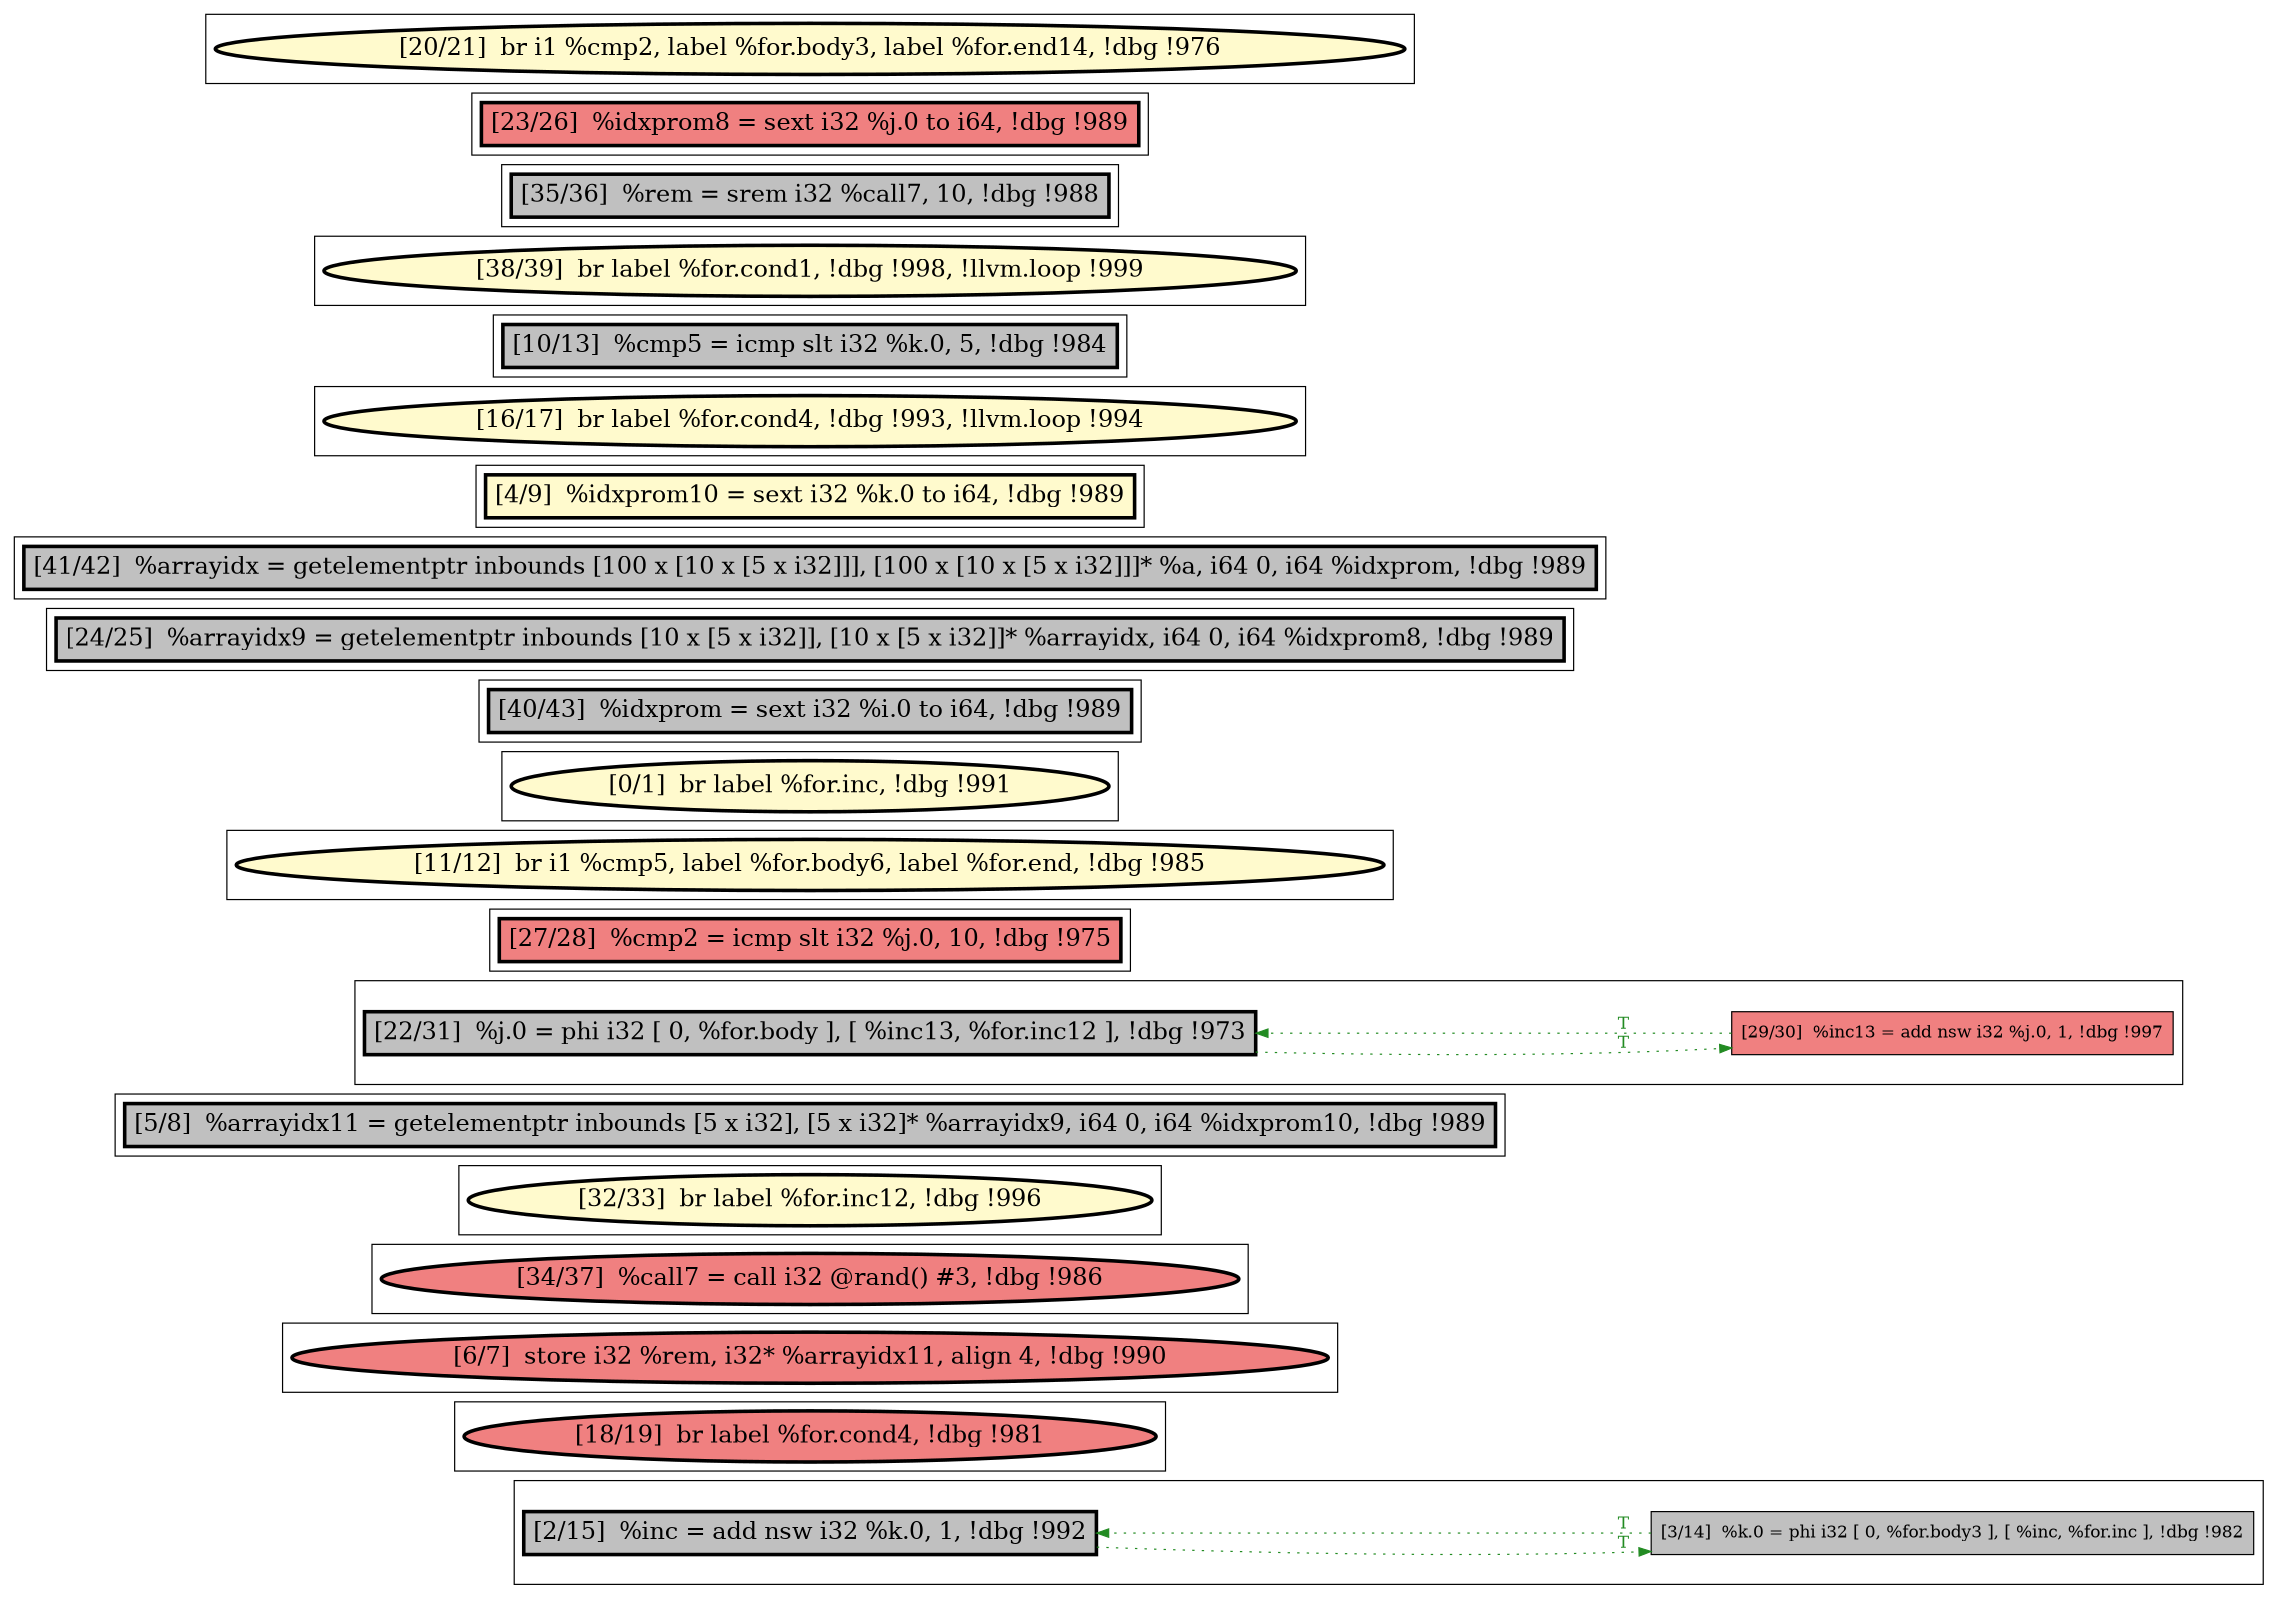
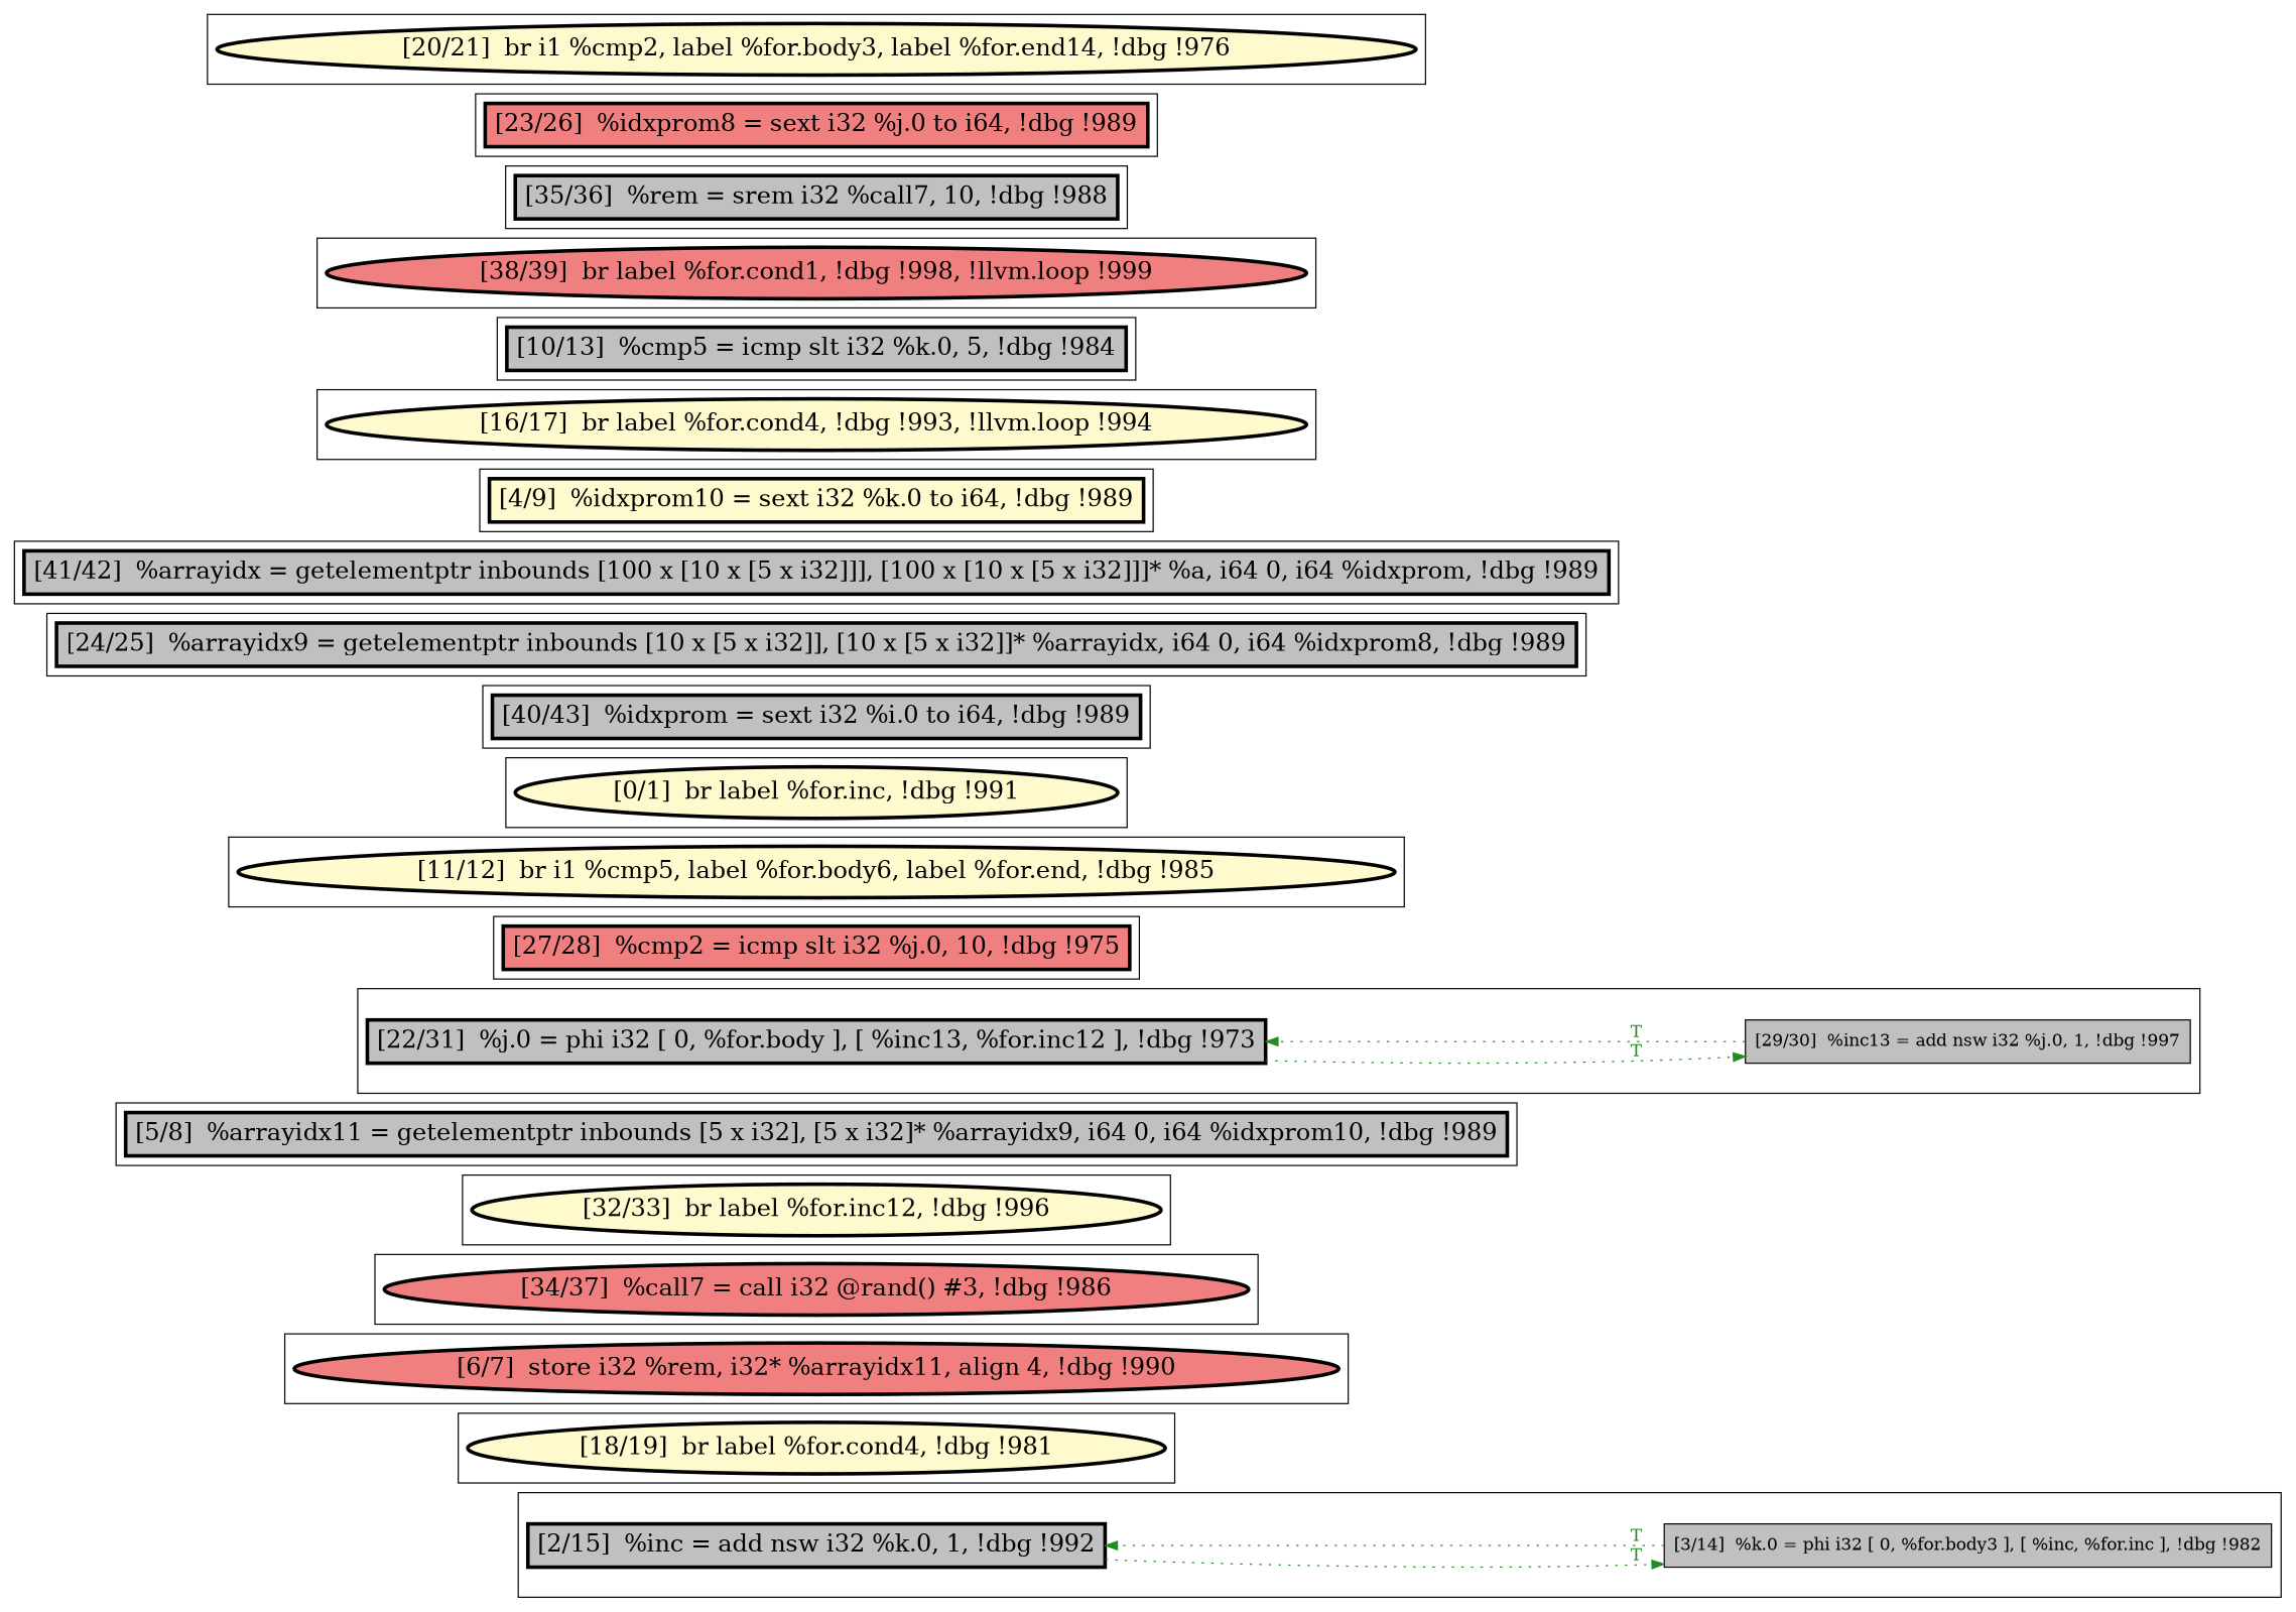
  digraph {
    rankdir=LR
    node [fillcolor=grey fontsize=20 penwidth=3.0 shape=rectangle style=filled]
    edge [color=forestgreen fontcolor=forestgreen style=dotted]
    n1 [label="[2/15]  %inc = add nsw i32 %k.0, 1, !dbg !992"]
    n2 [label="[3/14]  %k.0 = phi i32 [ 0, %for.body3 ], [ %inc, %for.inc ], !dbg !982" fontsize="" penwidth=""]
-   n3 [fillcolor=lightcoral label="[18/19]  br label %for.cond4, !dbg !981" shape=ellipse]
+   n3 [fillcolor=lemonchiffon label="[18/19]  br label %for.cond4, !dbg !981" shape=ellipse]
    n4 [fillcolor=lightcoral label="[6/7]  store i32 %rem, i32* %arrayidx11, align 4, !dbg !990" shape=ellipse]
    n5 [fillcolor=lightcoral label="[34/37]  %call7 = call i32 @rand() #3, !dbg !986" shape=ellipse]
    n6 [fillcolor=lemonchiffon label="[32/33]  br label %for.inc12, !dbg !996" shape=ellipse]
    n7 [label="[5/8]  %arrayidx11 = getelementptr inbounds [5 x i32], [5 x i32]* %arrayidx9, i64 0, i64 %idxprom10, !dbg !989"]
    n8 [label="[22/31]  %j.0 = phi i32 [ 0, %for.body ], [ %inc13, %for.inc12 ], !dbg !973"]
-   n9 [fillcolor=lightcoral label="[29/30]  %inc13 = add nsw i32 %j.0, 1, !dbg !997" fontsize="" penwidth=""]
+   n9 [label="[29/30]  %inc13 = add nsw i32 %j.0, 1, !dbg !997" fontsize="" penwidth=""]
    n10 [fillcolor=lightcoral label="[27/28]  %cmp2 = icmp slt i32 %j.0, 10, !dbg !975"]
    n11 [fillcolor=lemonchiffon label="[11/12]  br i1 %cmp5, label %for.body6, label %for.end, !dbg !985" shape=ellipse]
    n12 [fillcolor=lemonchiffon label="[0/1]  br label %for.inc, !dbg !991" shape=ellipse]
    n13 [label="[40/43]  %idxprom = sext i32 %i.0 to i64, !dbg !989"]
    n14 [label="[24/25]  %arrayidx9 = getelementptr inbounds [10 x [5 x i32]], [10 x [5 x i32]]* %arrayidx, i64 0, i64 %idxprom8, !dbg !989"]
    n15 [label="[41/42]  %arrayidx = getelementptr inbounds [100 x [10 x [5 x i32]]], [100 x [10 x [5 x i32]]]* %a, i64 0, i64 %idxprom, !dbg !989"]
    n16 [fillcolor=lemonchiffon label="[4/9]  %idxprom10 = sext i32 %k.0 to i64, !dbg !989"]
    n17 [fillcolor=lemonchiffon label="[16/17]  br label %for.cond4, !dbg !993, !llvm.loop !994" shape=ellipse]
    n18 [label="[10/13]  %cmp5 = icmp slt i32 %k.0, 5, !dbg !984"]
-   n19 [fillcolor=lemonchiffon label="[38/39]  br label %for.cond1, !dbg !998, !llvm.loop !999" shape=ellipse]
+   n19 [fillcolor=lightcoral label="[38/39]  br label %for.cond1, !dbg !998, !llvm.loop !999" shape=ellipse]
    n20 [label="[35/36]  %rem = srem i32 %call7, 10, !dbg !988"]
    n21 [fillcolor=lightcoral label="[23/26]  %idxprom8 = sext i32 %j.0 to i64, !dbg !989"]
    n22 [fillcolor=lemonchiffon label="[20/21]  br i1 %cmp2, label %for.body3, label %for.end14, !dbg !976" shape=ellipse]
    subgraph cluster_1 {
      n1
      n2
    }
    subgraph cluster_2 {
      n3
    }
    subgraph cluster_3 {
      n4
    }
    subgraph cluster_4 {
      n5
    }
    subgraph cluster_5 {
      n6
    }
    subgraph cluster_6 {
      n7
    }
    subgraph cluster_7 {
      n8
      n9
    }
    subgraph cluster_8 {
      n10
    }
    subgraph cluster_9 {
      n11
    }
    subgraph cluster_10 {
      n12
    }
    subgraph cluster_11 {
      n13
    }
    subgraph cluster_12 {
      n14
    }
    subgraph cluster_13 {
      n15
    }
    subgraph cluster_14 {
      n16
    }
    subgraph cluster_15 {
      n17
    }
    subgraph cluster_16 {
      n18
    }
    subgraph cluster_17 {
      n19
    }
    subgraph cluster_18 {
      n20
    }
    subgraph cluster_19 {
      n21
    }
    subgraph cluster_20 {
      n22
    }
    n1 -> n2 [label=T]
    n2 -> n1 [label=T]
    n8 -> n9 [label=T]
    n9 -> n8 [label=T]
  }
